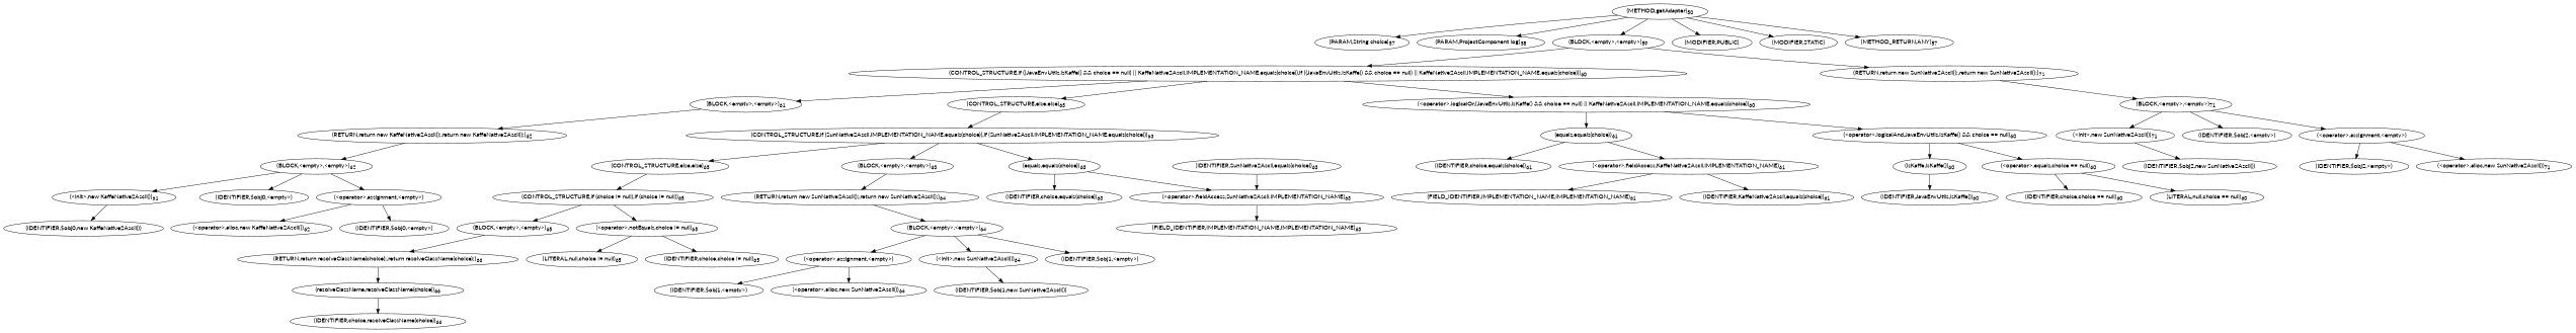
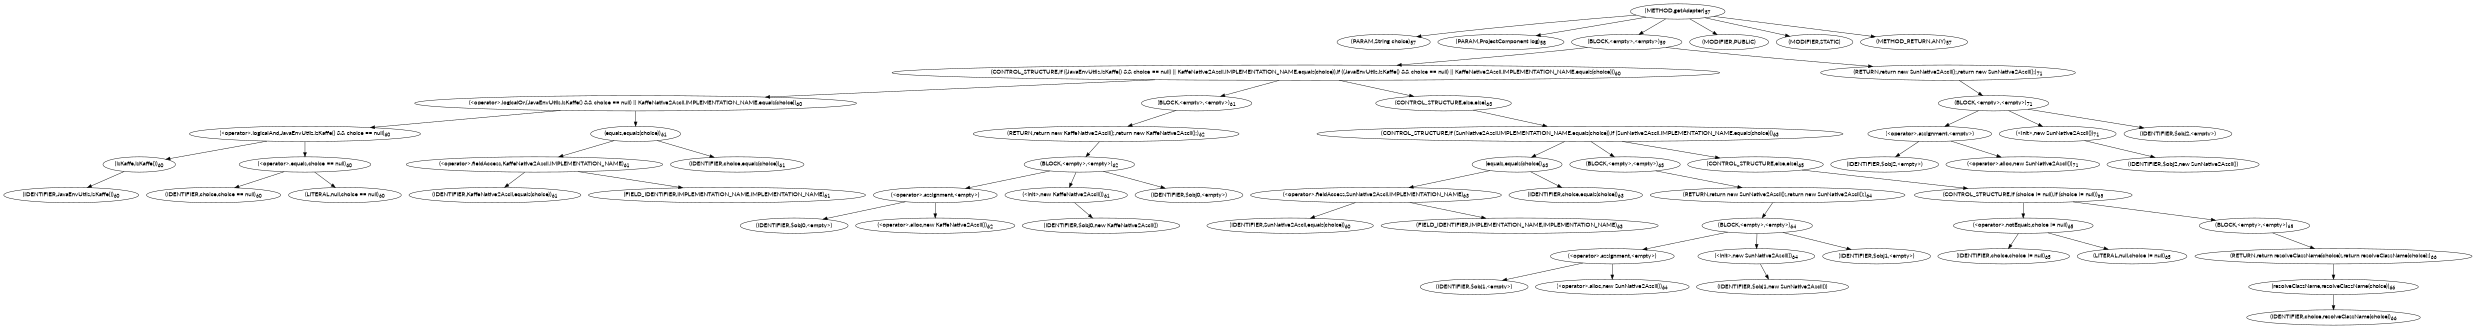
  digraph {
    fontname=Lato
    node [fontname=Lato]
    edge [fontname=Lato]
-   n1 [label=<(METHOD,getAdapter)<SUB>50</SUB>>]
+   n1 [label=<(METHOD,getAdapter)<SUB>57</SUB>>]
    n2 [label=<(PARAM,String choice)<SUB>57</SUB>>]
    n3 [label=<(PARAM,ProjectComponent log)<SUB>58</SUB>>]
    n4 [label=<(BLOCK,&lt;empty&gt;,&lt;empty&gt;)<SUB>59</SUB>>]
    n5 [label=<(MODIFIER,PUBLIC)>]
    n6 [label=<(MODIFIER,STATIC)>]
    n7 [label=<(METHOD_RETURN,ANY)<SUB>57</SUB>>]
    n8 [label=<(CONTROL_STRUCTURE,if ((JavaEnvUtils.isKaffe() &amp;&amp; choice == null) || KaffeNative2Ascii.IMPLEMENTATION_NAME.equals(choice)),if ((JavaEnvUtils.isKaffe() &amp;&amp; choice == null) || KaffeNative2Ascii.IMPLEMENTATION_NAME.equals(choice)))<SUB>60</SUB>>]
    n9 [label=<(RETURN,return new SunNative2Ascii();,return new SunNative2Ascii();)<SUB>71</SUB>>]
    n10 [label=<(&lt;operator&gt;.logicalOr,(JavaEnvUtils.isKaffe() &amp;&amp; choice == null) || KaffeNative2Ascii.IMPLEMENTATION_NAME.equals(choice))<SUB>60</SUB>>]
    n11 [label=<(BLOCK,&lt;empty&gt;,&lt;empty&gt;)<SUB>61</SUB>>]
    n12 [label=<(CONTROL_STRUCTURE,else,else)<SUB>63</SUB>>]
    n13 [label=<(BLOCK,&lt;empty&gt;,&lt;empty&gt;)<SUB>71</SUB>>]
    n14 [label=<(&lt;operator&gt;.logicalAnd,JavaEnvUtils.isKaffe() &amp;&amp; choice == null)<SUB>60</SUB>>]
    n15 [label=<(equals,equals(choice))<SUB>61</SUB>>]
    n16 [label=<(RETURN,return new KaffeNative2Ascii();,return new KaffeNative2Ascii();)<SUB>62</SUB>>]
    n17 [label=<(CONTROL_STRUCTURE,if (SunNative2Ascii.IMPLEMENTATION_NAME.equals(choice)),if (SunNative2Ascii.IMPLEMENTATION_NAME.equals(choice)))<SUB>63</SUB>>]
    n18 [label=<(isKaffe,isKaffe())<SUB>60</SUB>>]
    n19 [label=<(&lt;operator&gt;.equals,choice == null)<SUB>60</SUB>>]
    n20 [label=<(&lt;operator&gt;.fieldAccess,KaffeNative2Ascii.IMPLEMENTATION_NAME)<SUB>61</SUB>>]
    n21 [label=<(IDENTIFIER,choice,equals(choice))<SUB>61</SUB>>]
    n22 [label=<(IDENTIFIER,JavaEnvUtils,isKaffe())<SUB>60</SUB>>]
    n23 [label=<(IDENTIFIER,choice,choice == null)<SUB>60</SUB>>]
    n24 [label=<(LITERAL,null,choice == null)<SUB>60</SUB>>]
    n25 [label=<(IDENTIFIER,KaffeNative2Ascii,equals(choice))<SUB>61</SUB>>]
    n26 [label=<(FIELD_IDENTIFIER,IMPLEMENTATION_NAME,IMPLEMENTATION_NAME)<SUB>61</SUB>>]
    n27 [label=<(BLOCK,&lt;empty&gt;,&lt;empty&gt;)<SUB>62</SUB>>]
    n28 [label=<(&lt;operator&gt;.assignment,&lt;empty&gt;)>]
    n29 [label=<(&lt;init&gt;,new KaffeNative2Ascii())<SUB>61</SUB>>]
    n30 [label=<(IDENTIFIER,$obj0,&lt;empty&gt;)>]
    n31 [label=<(IDENTIFIER,$obj0,&lt;empty&gt;)>]
    n32 [label=<(&lt;operator&gt;.alloc,new KaffeNative2Ascii())<SUB>62</SUB>>]
    n33 [label=<(IDENTIFIER,$obj0,new KaffeNative2Ascii())>]
    n34 [label=<(equals,equals(choice))<SUB>63</SUB>>]
    n35 [label=<(BLOCK,&lt;empty&gt;,&lt;empty&gt;)<SUB>63</SUB>>]
    n36 [label=<(CONTROL_STRUCTURE,else,else)<SUB>65</SUB>>]
    n37 [label=<(&lt;operator&gt;.fieldAccess,SunNative2Ascii.IMPLEMENTATION_NAME)<SUB>63</SUB>>]
    n38 [label=<(IDENTIFIER,choice,equals(choice))<SUB>63</SUB>>]
    n39 [label=<(RETURN,return new SunNative2Ascii();,return new SunNative2Ascii();)<SUB>64</SUB>>]
    n40 [label=<(CONTROL_STRUCTURE,if (choice != null),if (choice != null))<SUB>65</SUB>>]
-   n41 [label=<(IDENTIFIER,SunNative2Ascii,equals(choice))<SUB>63</SUB>>]
+   n41 [label=<(IDENTIFIER,SunNative2Ascii,equals(choice))<SUB>60</SUB>>]
    n42 [label=<(FIELD_IDENTIFIER,IMPLEMENTATION_NAME,IMPLEMENTATION_NAME)<SUB>63</SUB>>]
    n43 [label=<(BLOCK,&lt;empty&gt;,&lt;empty&gt;)<SUB>64</SUB>>]
    n44 [label=<(&lt;operator&gt;.assignment,&lt;empty&gt;)>]
    n45 [label=<(&lt;init&gt;,new SunNative2Ascii())<SUB>64</SUB>>]
    n46 [label=<(IDENTIFIER,$obj1,&lt;empty&gt;)>]
    n47 [label=<(IDENTIFIER,$obj1,&lt;empty&gt;)>]
    n48 [label=<(&lt;operator&gt;.alloc,new SunNative2Ascii())<SUB>64</SUB>>]
    n49 [label=<(IDENTIFIER,$obj1,new SunNative2Ascii())>]
    n50 [label=<(&lt;operator&gt;.notEquals,choice != null)<SUB>65</SUB>>]
    n51 [label=<(BLOCK,&lt;empty&gt;,&lt;empty&gt;)<SUB>65</SUB>>]
    n52 [label=<(IDENTIFIER,choice,choice != null)<SUB>65</SUB>>]
    n53 [label=<(LITERAL,null,choice != null)<SUB>65</SUB>>]
    n54 [label=<(RETURN,return resolveClassName(choice);,return resolveClassName(choice);)<SUB>66</SUB>>]
    n55 [label=<(resolveClassName,resolveClassName(choice))<SUB>66</SUB>>]
    n56 [label=<(IDENTIFIER,choice,resolveClassName(choice))<SUB>66</SUB>>]
    n57 [label=<(&lt;operator&gt;.assignment,&lt;empty&gt;)>]
    n58 [label=<(&lt;init&gt;,new SunNative2Ascii())<SUB>71</SUB>>]
    n59 [label=<(IDENTIFIER,$obj2,&lt;empty&gt;)>]
    n60 [label=<(IDENTIFIER,$obj2,&lt;empty&gt;)>]
    n61 [label=<(&lt;operator&gt;.alloc,new SunNative2Ascii())<SUB>71</SUB>>]
    n62 [label=<(IDENTIFIER,$obj2,new SunNative2Ascii())>]
    n1 -> n2
    n1 -> n3
    n1 -> n4
    n1 -> n5
    n1 -> n6
    n1 -> n7
    n4 -> n8
    n4 -> n9
    n8 -> n10
    n8 -> n11
    n8 -> n12
    n9 -> n13
    n10 -> n14
    n10 -> n15
    n11 -> n16
    n12 -> n17
    n13 -> n57
    n13 -> n58
    n13 -> n59
    n14 -> n18
    n14 -> n19
    n15 -> n20
    n15 -> n21
    n16 -> n27
    n17 -> n34
    n17 -> n35
    n17 -> n36
    n18 -> n22
    n19 -> n23
    n19 -> n24
    n20 -> n25
    n20 -> n26
    n27 -> n28
    n27 -> n29
    n27 -> n30
    n28 -> n31
    n28 -> n32
    n29 -> n33
    n34 -> n37
    n34 -> n38
    n35 -> n39
    n36 -> n40
-   n41 -> n37
+   n37 -> n41
    n37 -> n42
    n39 -> n43
    n40 -> n50
    n40 -> n51
    n43 -> n44
    n43 -> n45
    n43 -> n46
    n44 -> n47
    n44 -> n48
    n45 -> n49
    n50 -> n52
    n50 -> n53
    n51 -> n54
    n54 -> n55
    n55 -> n56
    n57 -> n60
    n57 -> n61
    n58 -> n62
  }
